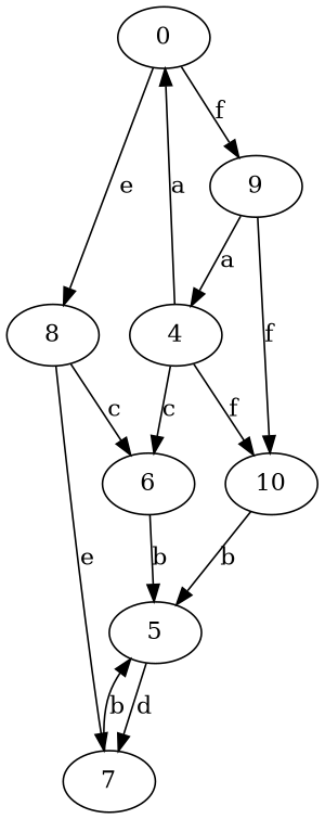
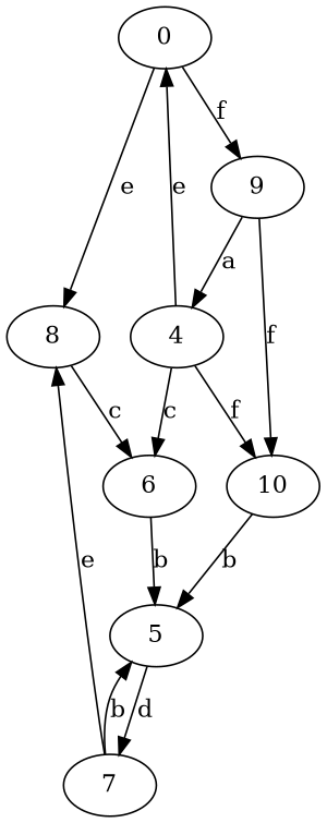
  strict digraph {
    0
    8
    9
    6
    n5 [label=4]
    10
    5
    7
    0 -> 8 [label=e]
    0 -> 9 [label=f]
    8 -> 6 [label=c]
    9 -> n5 [label=a]
    9 -> 10 [label=f]
    6 -> 5 [label=b]
-   n5 -> 0 [label=a]
+   n5 -> 0 [label=e]
    n5 -> 6 [label=c]
    n5 -> 10 [label=f]
    10 -> 5 [label=b]
    5 -> 7 [label=d]
-   8 -> 7 [label=e]
+   7 -> 8 [label=e]
    7 -> 5 [label=b]
  }
